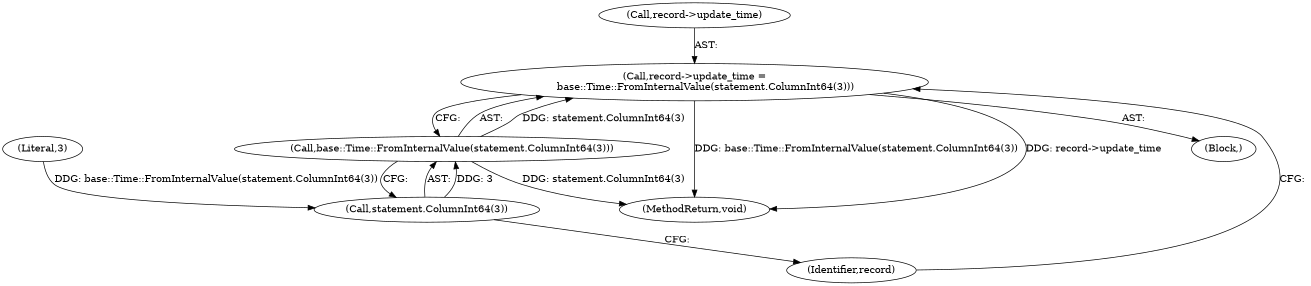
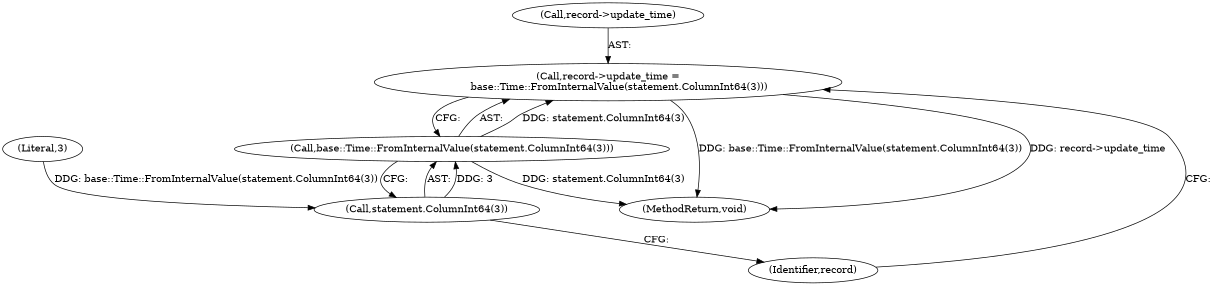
  digraph {
    n1 [label="(Call,record->update_time =\n       base::Time::FromInternalValue(statement.ColumnInt64(3)))"]
    n2 [label="(Call,base::Time::FromInternalValue(statement.ColumnInt64(3)))"]
    n3 [label="(MethodReturn,void)"]
-   n4 [label="(Block,)"]
    n5 [label="(Call,statement.ColumnInt64(3))"]
    n6 [label="(Identifier,record)"]
    n7 [label="(Literal,3)"]
    n8 [label="(Call,record->update_time)"]
    n1 -> n2 [label="CFG: "]
    n1 -> n3 [label="DDG: base::Time::FromInternalValue(statement.ColumnInt64(3))"]
    n1 -> n3 [label="DDG: record->update_time"]
-   n1 -> n4 [label="AST: "]
    n2 -> n1 [label="AST: "]
    n2 -> n1 [label="DDG: statement.ColumnInt64(3)"]
    n2 -> n3 [label="DDG: statement.ColumnInt64(3)"]
    n2 -> n5 [label="CFG: "]
    n5 -> n2 [label="AST: "]
    n5 -> n2 [label="DDG: 3"]
    n5 -> n6 [label="CFG: "]
    n6 -> n1 [label="CFG: "]
    n7 -> n5 [label="DDG: base::Time::FromInternalValue(statement.ColumnInt64(3))"]
    n8 -> n1 [label="AST: "]
  }
